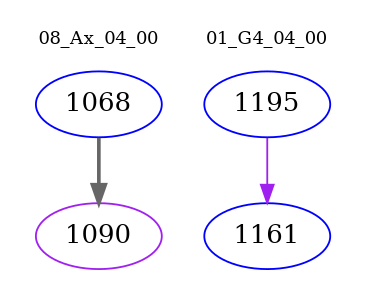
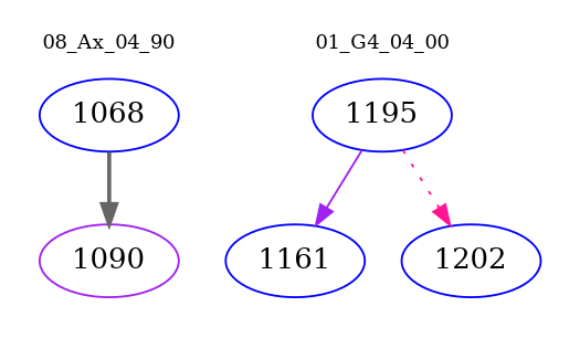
  digraph {
    node [color=blue]
    n1 [label=1068]
    n2 [color=purple label=1090]
    n3 [label=1195]
    n4 [label=1161]
+   n5 [label=1202]
    subgraph cluster_1 {
      color=white
      fontsize=10
-     label="08_Ax_04_00"
+     label="08_Ax_04_90"
      n1
      n2
    }
    subgraph cluster_2 {
      color=white
      fontsize=10
      label="01_G4_04_00"
      n3
      n4
+     n5
    }
    n1 -> n2 [color=gray40 style=bold]
    n3 -> n4 [color=purple style=solid]
+   n3 -> n5 [color=deeppink style=dotted]
  }
